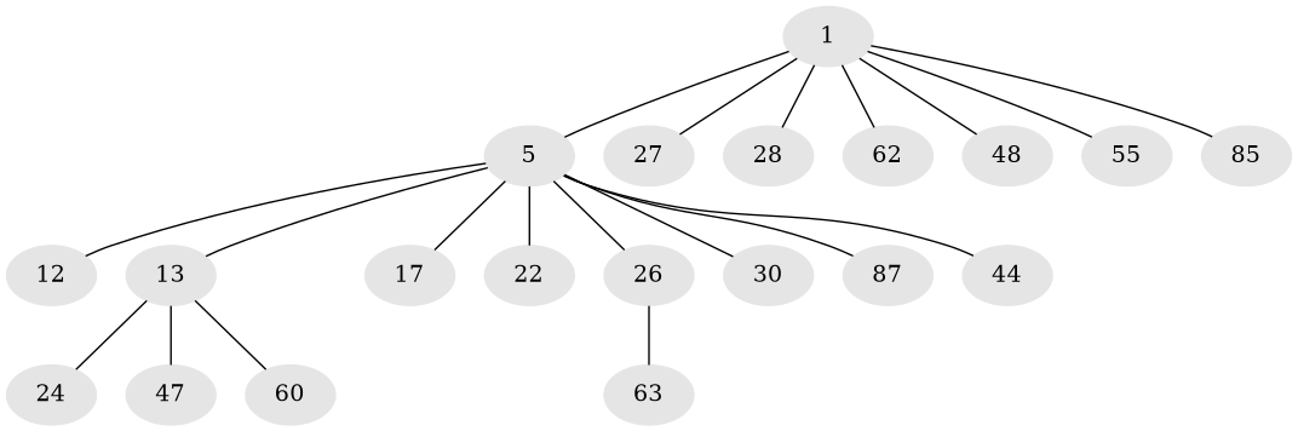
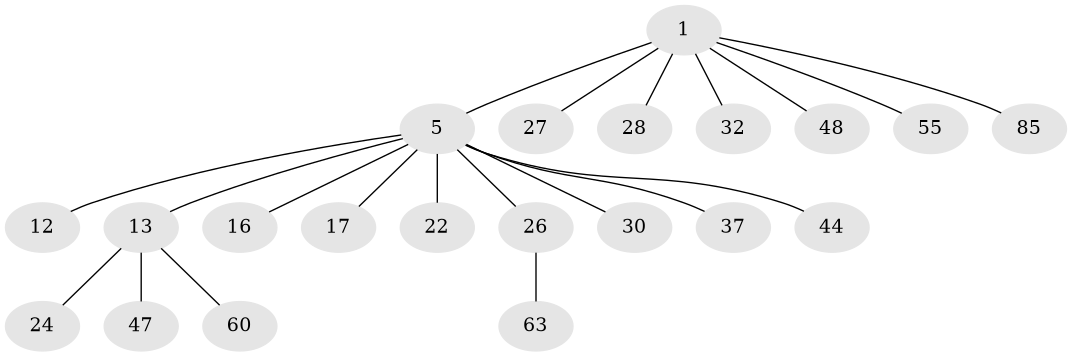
  graph {
    node [color=gray90 style=filled]
    1 [super="+2+5+19+3+45"]
    n2 [label=5 super="+7+9+6"]
    27 [super="+56"]
    28 [super="+68"]
-   32 [super="+42" label=62]
+   32 [super="+42"]
    48
    55
    n8 [label=85 super="+69"]
    12 [super="+33+53+14"]
    13 [super="+15"]
+   16
    17 [super="+67"]
    22 [super="+51"]
    26 [super="+34"]
    30 [super="+64+49+38+61"]
-   37 [label=87]
+   37
    44 [super="+54"]
    24 [super="+36"]
    47
    60
    63
    1 -- n2 [weight=2]
    1 -- 27
    1 -- 28
    1 -- 32
    1 -- 48
    1 -- 55
    1 -- n8
    n2 -- 12
    n2 -- 13
+   n2 -- 16
    n2 -- 17
    n2 -- 22
    n2 -- 26
    n2 -- 30
    n2 -- 37
    n2 -- 44
    13 -- 24
    13 -- 47
    13 -- 60
    26 -- 63
  }
